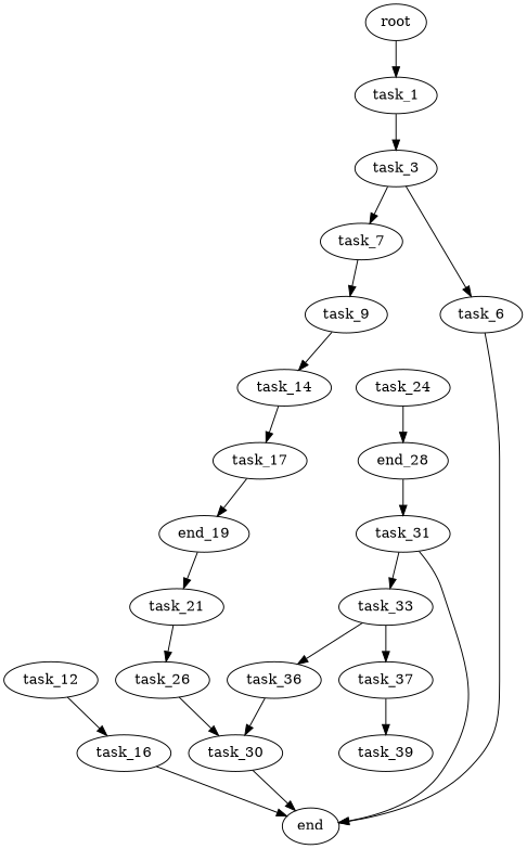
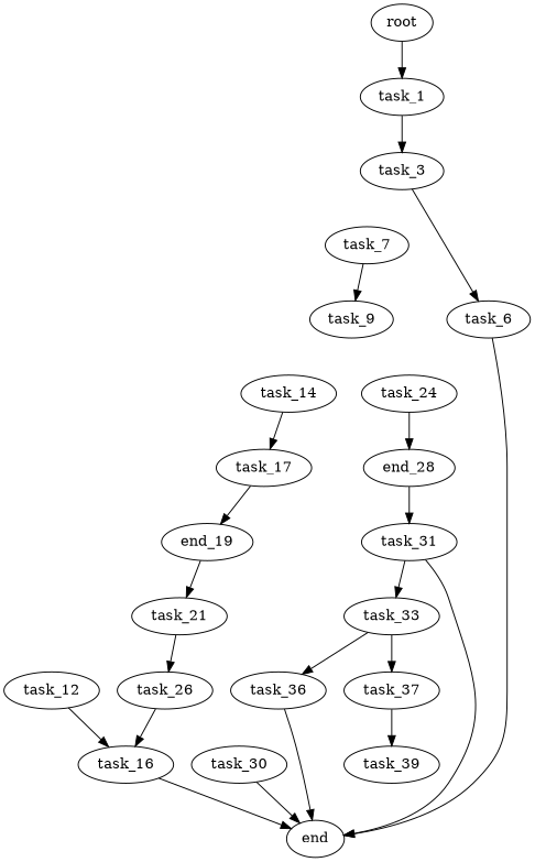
  digraph {
    root
    task_1
    task_3
    task_6
    task_7
    end
    task_9
    task_14
    task_12
    task_16
    task_17
    n12 [label=end_19]
    task_21
    task_26
    n15 [label=end_28]
    task_24
    task_30
    task_31
    task_33
    task_36
    task_37
    task_39
    root -> task_1
    task_1 -> task_3
    task_3 -> task_6
-   task_3 -> task_7
    task_6 -> end
    task_7 -> task_9
-   task_9 -> task_14
    task_14 -> task_17
    task_12 -> task_16
    task_16 -> end
    task_17 -> n12
    n12 -> task_21
    task_21 -> task_26
-   task_26 -> task_30
+   task_26 -> task_16
    n15 -> task_31
    task_24 -> n15
    task_30 -> end
    task_31 -> end
    task_31 -> task_33
    task_33 -> task_36
    task_33 -> task_37
-   task_36 -> task_30
+   task_36 -> end
    task_37 -> task_39
  }
